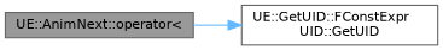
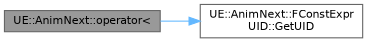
  digraph {
    rankdir=LR
    node [fontname=Helvetica fontsize=10 shape=box style=filled]
    n1 [color=gray40 fillcolor=grey60 fontcolor=black height=0.2 label="UE::AnimNext::operator\<" width=0.4]
-   n2 [color=grey40 fillcolor=white height=0.2 label="UE::GetUID::FConstExpr\lUID::GetUID" width=0.4]
+   n2 [color=grey40 fillcolor=white height=0.2 label="UE::AnimNext::FConstExpr\lUID::GetUID" width=0.4]
    n1 -> n2 [color=steelblue1 fontname=Helvetica fontsize=10 labelfontname=Helvetica labelfontsize=10 style=solid]
  }
